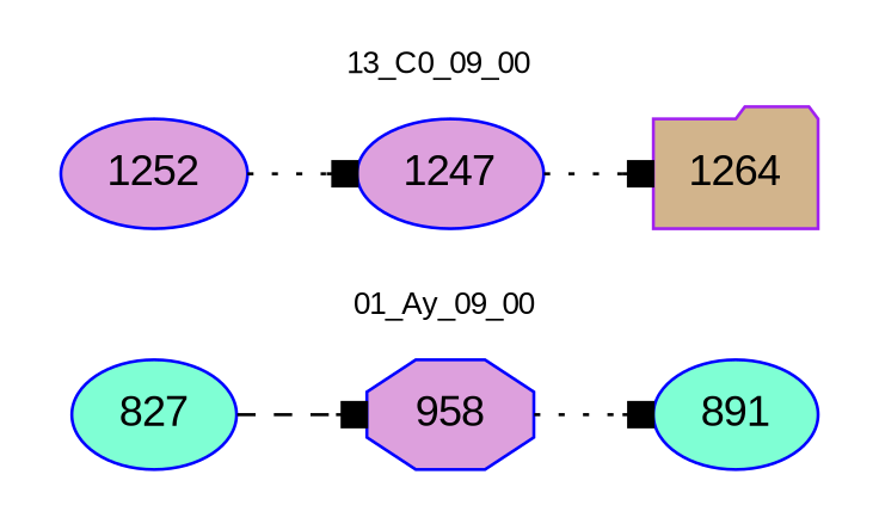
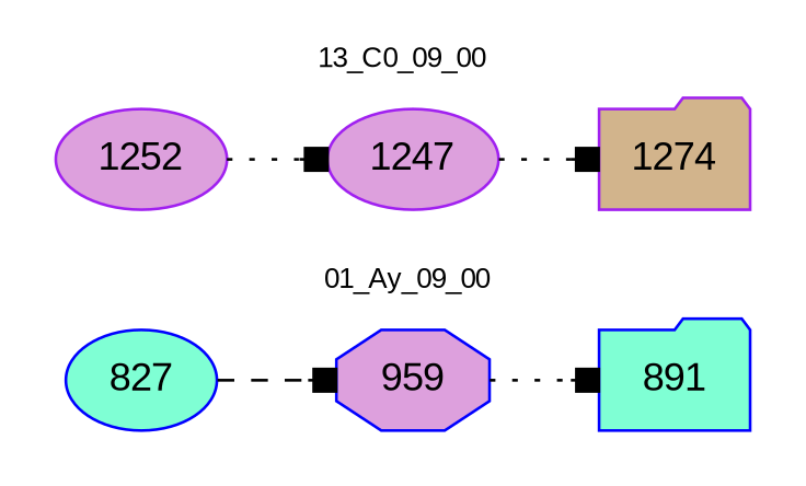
  digraph {
    fontname="Liberation Sans"
    rankdir=LR
    node [color=blue fillcolor=plum fontname="Liberation Sans" shape=ellipse style=filled]
    edge [arrowhead=box color=black fontname="Liberation Sans" style=dotted]
    n1 [fillcolor=aquamarine label=827]
-   n2 [label=958 shape=octagon]
-   n3 [fillcolor=aquamarine label=891]
-   n4 [label=1252]
-   n5 [label=1247]
-   n6 [color=purple fillcolor=tan label=1264 shape=folder]
+   n2 [label=959 shape=octagon]
+   n3 [fillcolor=aquamarine label=891 shape=folder]
+   n4 [color=purple label=1252]
+   n5 [color=purple label=1247]
+   n6 [color=purple fillcolor=tan label=1274 shape=folder]
    subgraph cluster_1 {
      color=white
      fontsize=10
      label="01_Ay_09_00"
      n1
      n2
      n3
    }
    subgraph cluster_2 {
      color=white
      fontsize=10
      label="13_C0_09_00"
      n4
      n5
      n6
    }
    n1 -> n2 [style=dashed]
    n2 -> n3
    n4 -> n5
    n5 -> n6
  }
